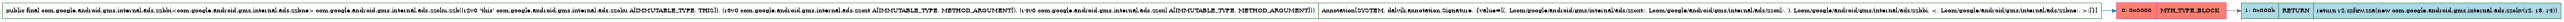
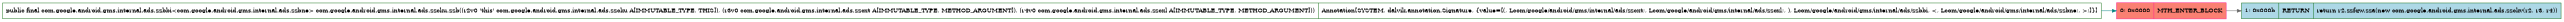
  digraph {
    rankdir=LR
    node [shape=record style=filled color=darkgreen]
    edge [style=solid]
-   n1 [label="{0\:\ 0x0000|MTH_TYPE_BLOCK\l}" fillcolor=salmon color=deeppink]
+   n1 [label="{0\:\ 0x0000|MTH_ENTER_BLOCK\l}" fillcolor=salmon color=deeppink]
    n2 [label="{1\:\ 0x000b|RETURN\l|return r2.zzfqw.zza(new com.google.android.gms.internal.ads.zzckv(r2, r3, r4))\l}" fillcolor=lightblue]
    n3 [label="{public final com.google.android.gms.internal.ads.zzbbi\<com.google.android.gms.internal.ads.zzbne\> com.google.android.gms.internal.ads.zzcku.zzb((r2v0 'this' com.google.android.gms.internal.ads.zzcku A[IMMUTABLE_TYPE, THIS]), (r3v0 com.google.android.gms.internal.ads.zzcxt A[IMMUTABLE_TYPE, METHOD_ARGUMENT]), (r4v0 com.google.android.gms.internal.ads.zzcxl A[IMMUTABLE_TYPE, METHOD_ARGUMENT]))  | Annotation[SYSTEM, dalvik.annotation.Signature, \{value=[(, Lcom\/google\/android\/gms\/internal\/ads\/zzcxt;, Lcom\/google\/android\/gms\/internal\/ads\/zzcxl;, ), Lcom\/google\/android\/gms\/internal\/ads\/zzbbi, \<, Lcom\/google\/android\/gms\/internal\/ads\/zzbne;, \>;]\}]\l}" fillcolor=white]
    n1 -> n2 [color=gray40]
    n3 -> n1 [color=teal]
  }
